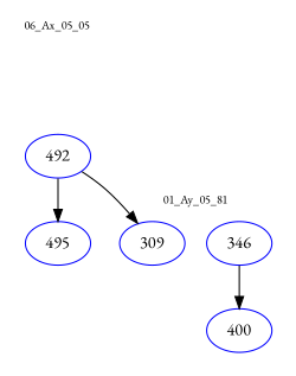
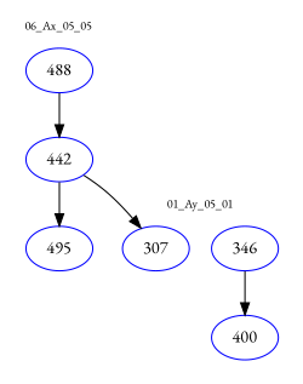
  digraph {
    fontname="EB Garamond"
    node [color=blue fontname="EB Garamond"]
    edge [color=black fontname="EB Garamond"]
    n1 [label=346]
    n2 [label=400]
-   n3 [label=309]
-   n5 [label=492]
+   n3 [label=307]
+   n4 [label=488]
+   n5 [label=442]
    n6 [label=495]
    subgraph cluster_1 {
      color=white
      fontsize=10
-     label="01_Ay_05_81"
+     label="01_Ay_05_01"
      n1
      n2
      n3
    }
    subgraph cluster_2 {
      color=white
      fontsize=10
      label="06_Ax_05_05"
+     n4
      n5
      n6
    }
    n1 -> n2
+   n4 -> n5
    n5 -> n3
    n5 -> n6
  }
